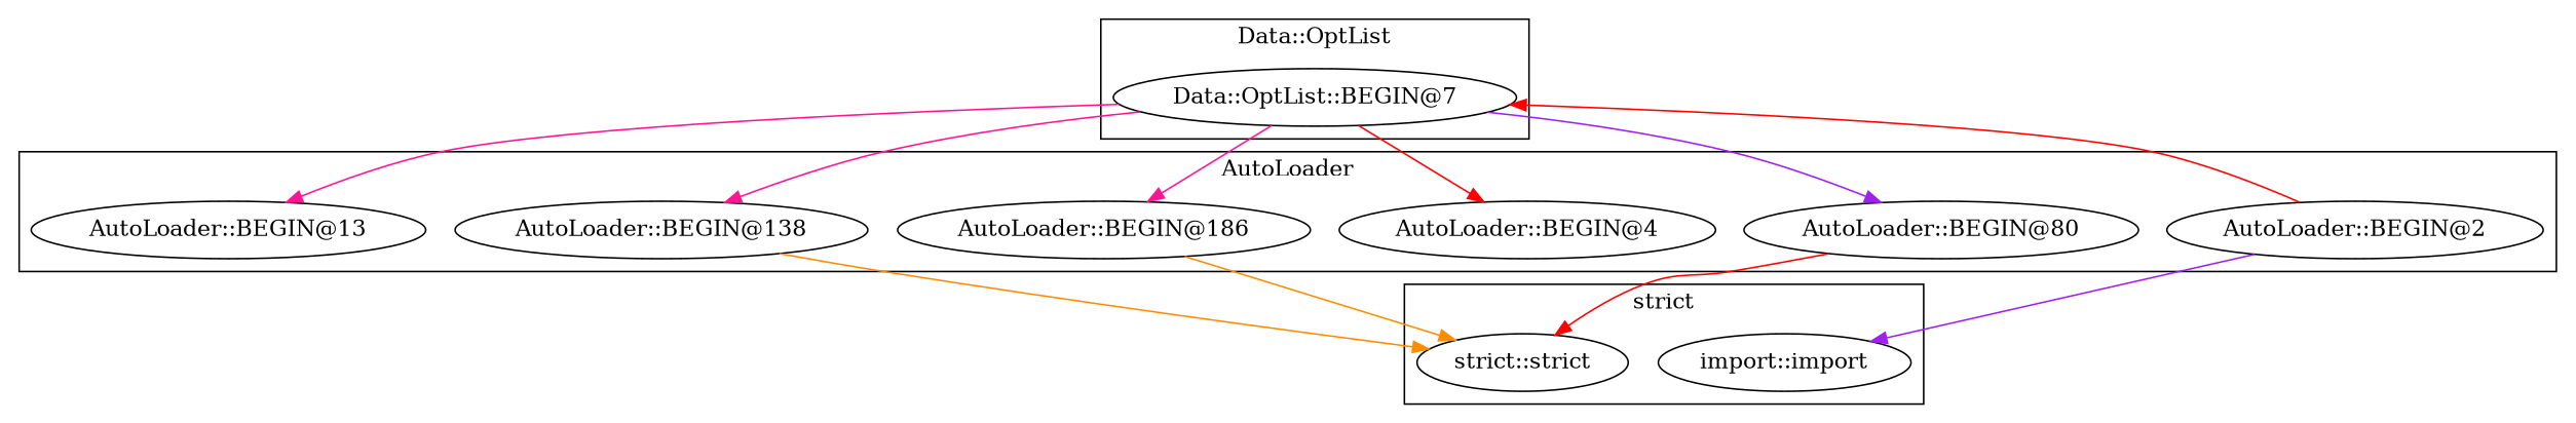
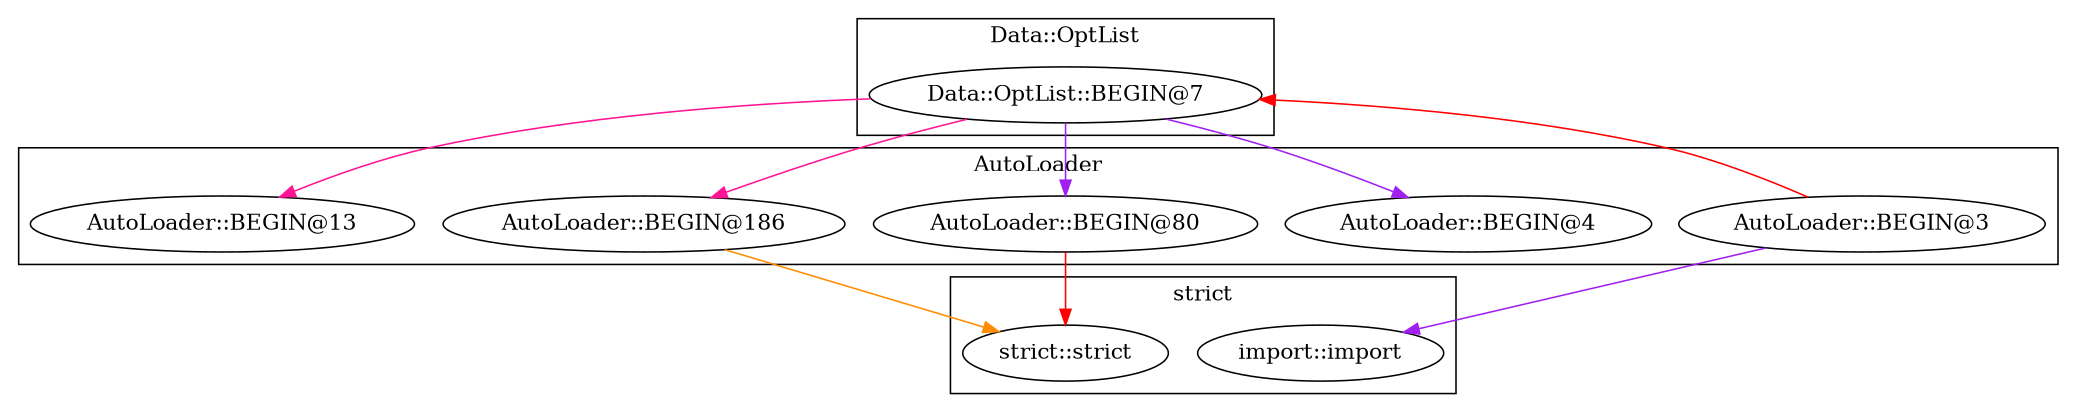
  digraph {
    edge [color=deeppink]
    n1 [label="import::import"]
    n2 [label="strict::strict"]
    "Data::OptList::BEGIN@7"
-   "AutoLoader::BEGIN@138"
    n5 [label="AutoLoader::BEGIN@80"]
    "AutoLoader::BEGIN@4"
    "AutoLoader::BEGIN@186"
-   "AutoLoader::BEGIN@3" [label="AutoLoader::BEGIN@2"]
+   "AutoLoader::BEGIN@3"
    "AutoLoader::BEGIN@13"
    subgraph cluster_1 {
      label="strict"
      n1
      n2
    }
    subgraph cluster_2 {
      label="Data::OptList"
      "Data::OptList::BEGIN@7"
    }
    subgraph cluster_3 {
      label=AutoLoader
-     "AutoLoader::BEGIN@138"
      n5
      "AutoLoader::BEGIN@4"
      "AutoLoader::BEGIN@186"
      "AutoLoader::BEGIN@3"
      "AutoLoader::BEGIN@13"
    }
-   "Data::OptList::BEGIN@7" -> "AutoLoader::BEGIN@138"
    "Data::OptList::BEGIN@7" -> n5 [color=purple]
-   "Data::OptList::BEGIN@7" -> "AutoLoader::BEGIN@4" [color=red]
+   "Data::OptList::BEGIN@7" -> "AutoLoader::BEGIN@4" [color=purple]
    "Data::OptList::BEGIN@7" -> "AutoLoader::BEGIN@186"
    "Data::OptList::BEGIN@7" -> "AutoLoader::BEGIN@13"
-   "AutoLoader::BEGIN@138" -> n2 [color=darkorange]
    n5 -> n2 [color=red]
    "AutoLoader::BEGIN@186" -> n2 [color=darkorange]
    "AutoLoader::BEGIN@3" -> n1 [color=purple]
    "AutoLoader::BEGIN@3" -> "Data::OptList::BEGIN@7" [color=red]
  }
